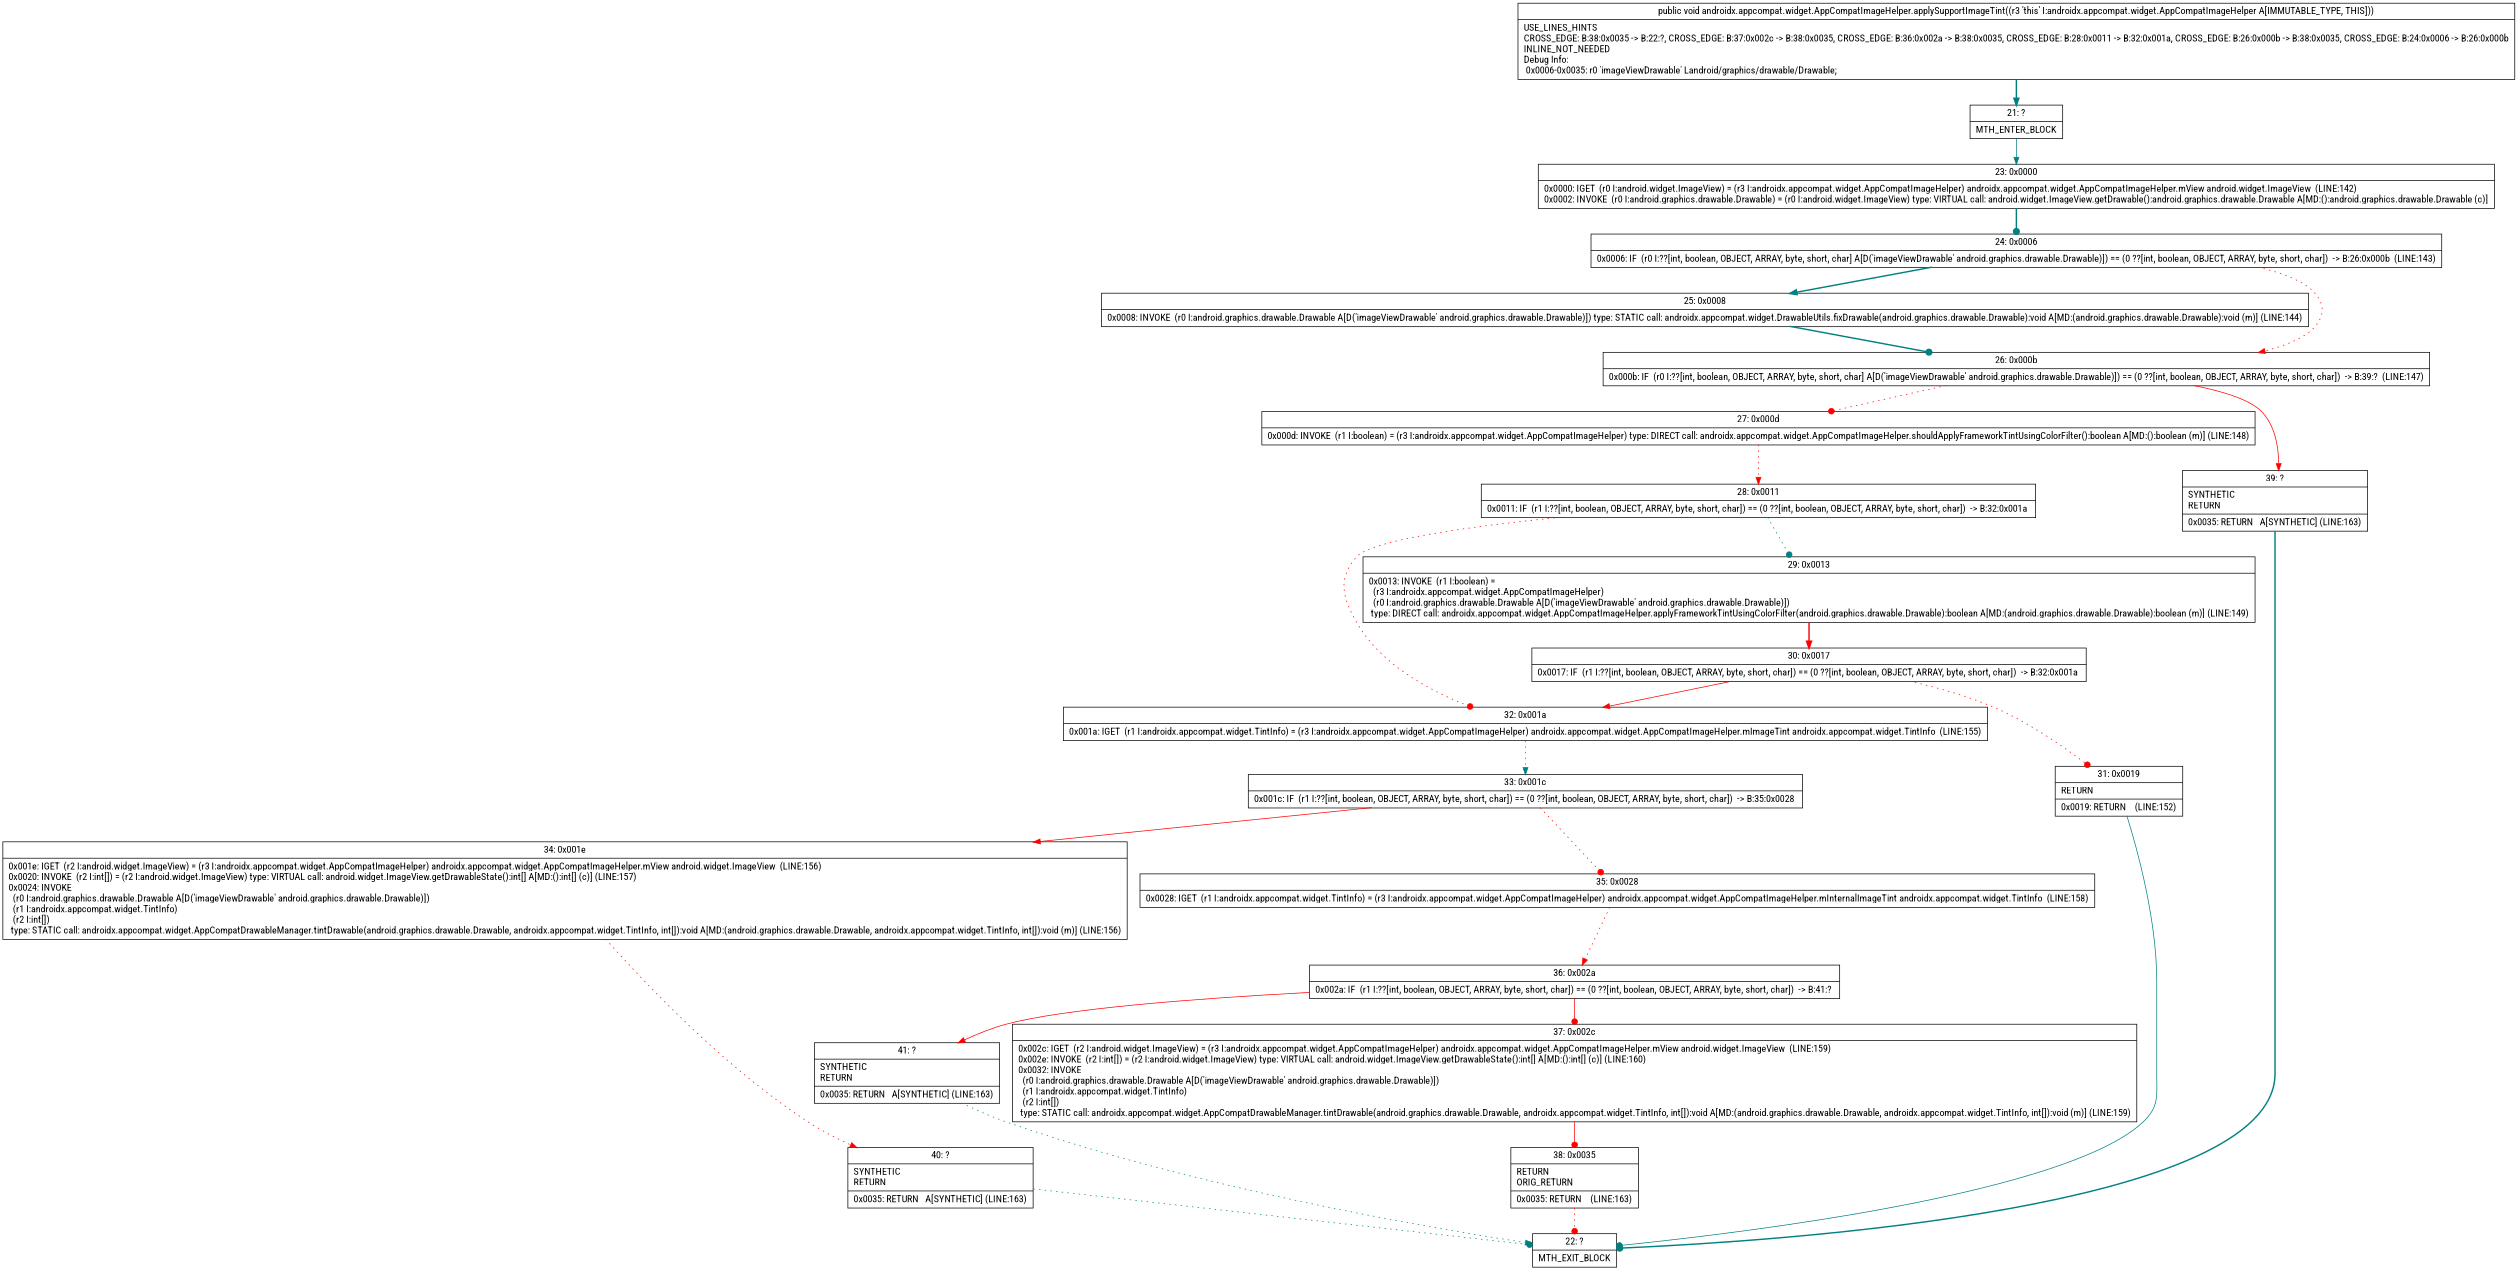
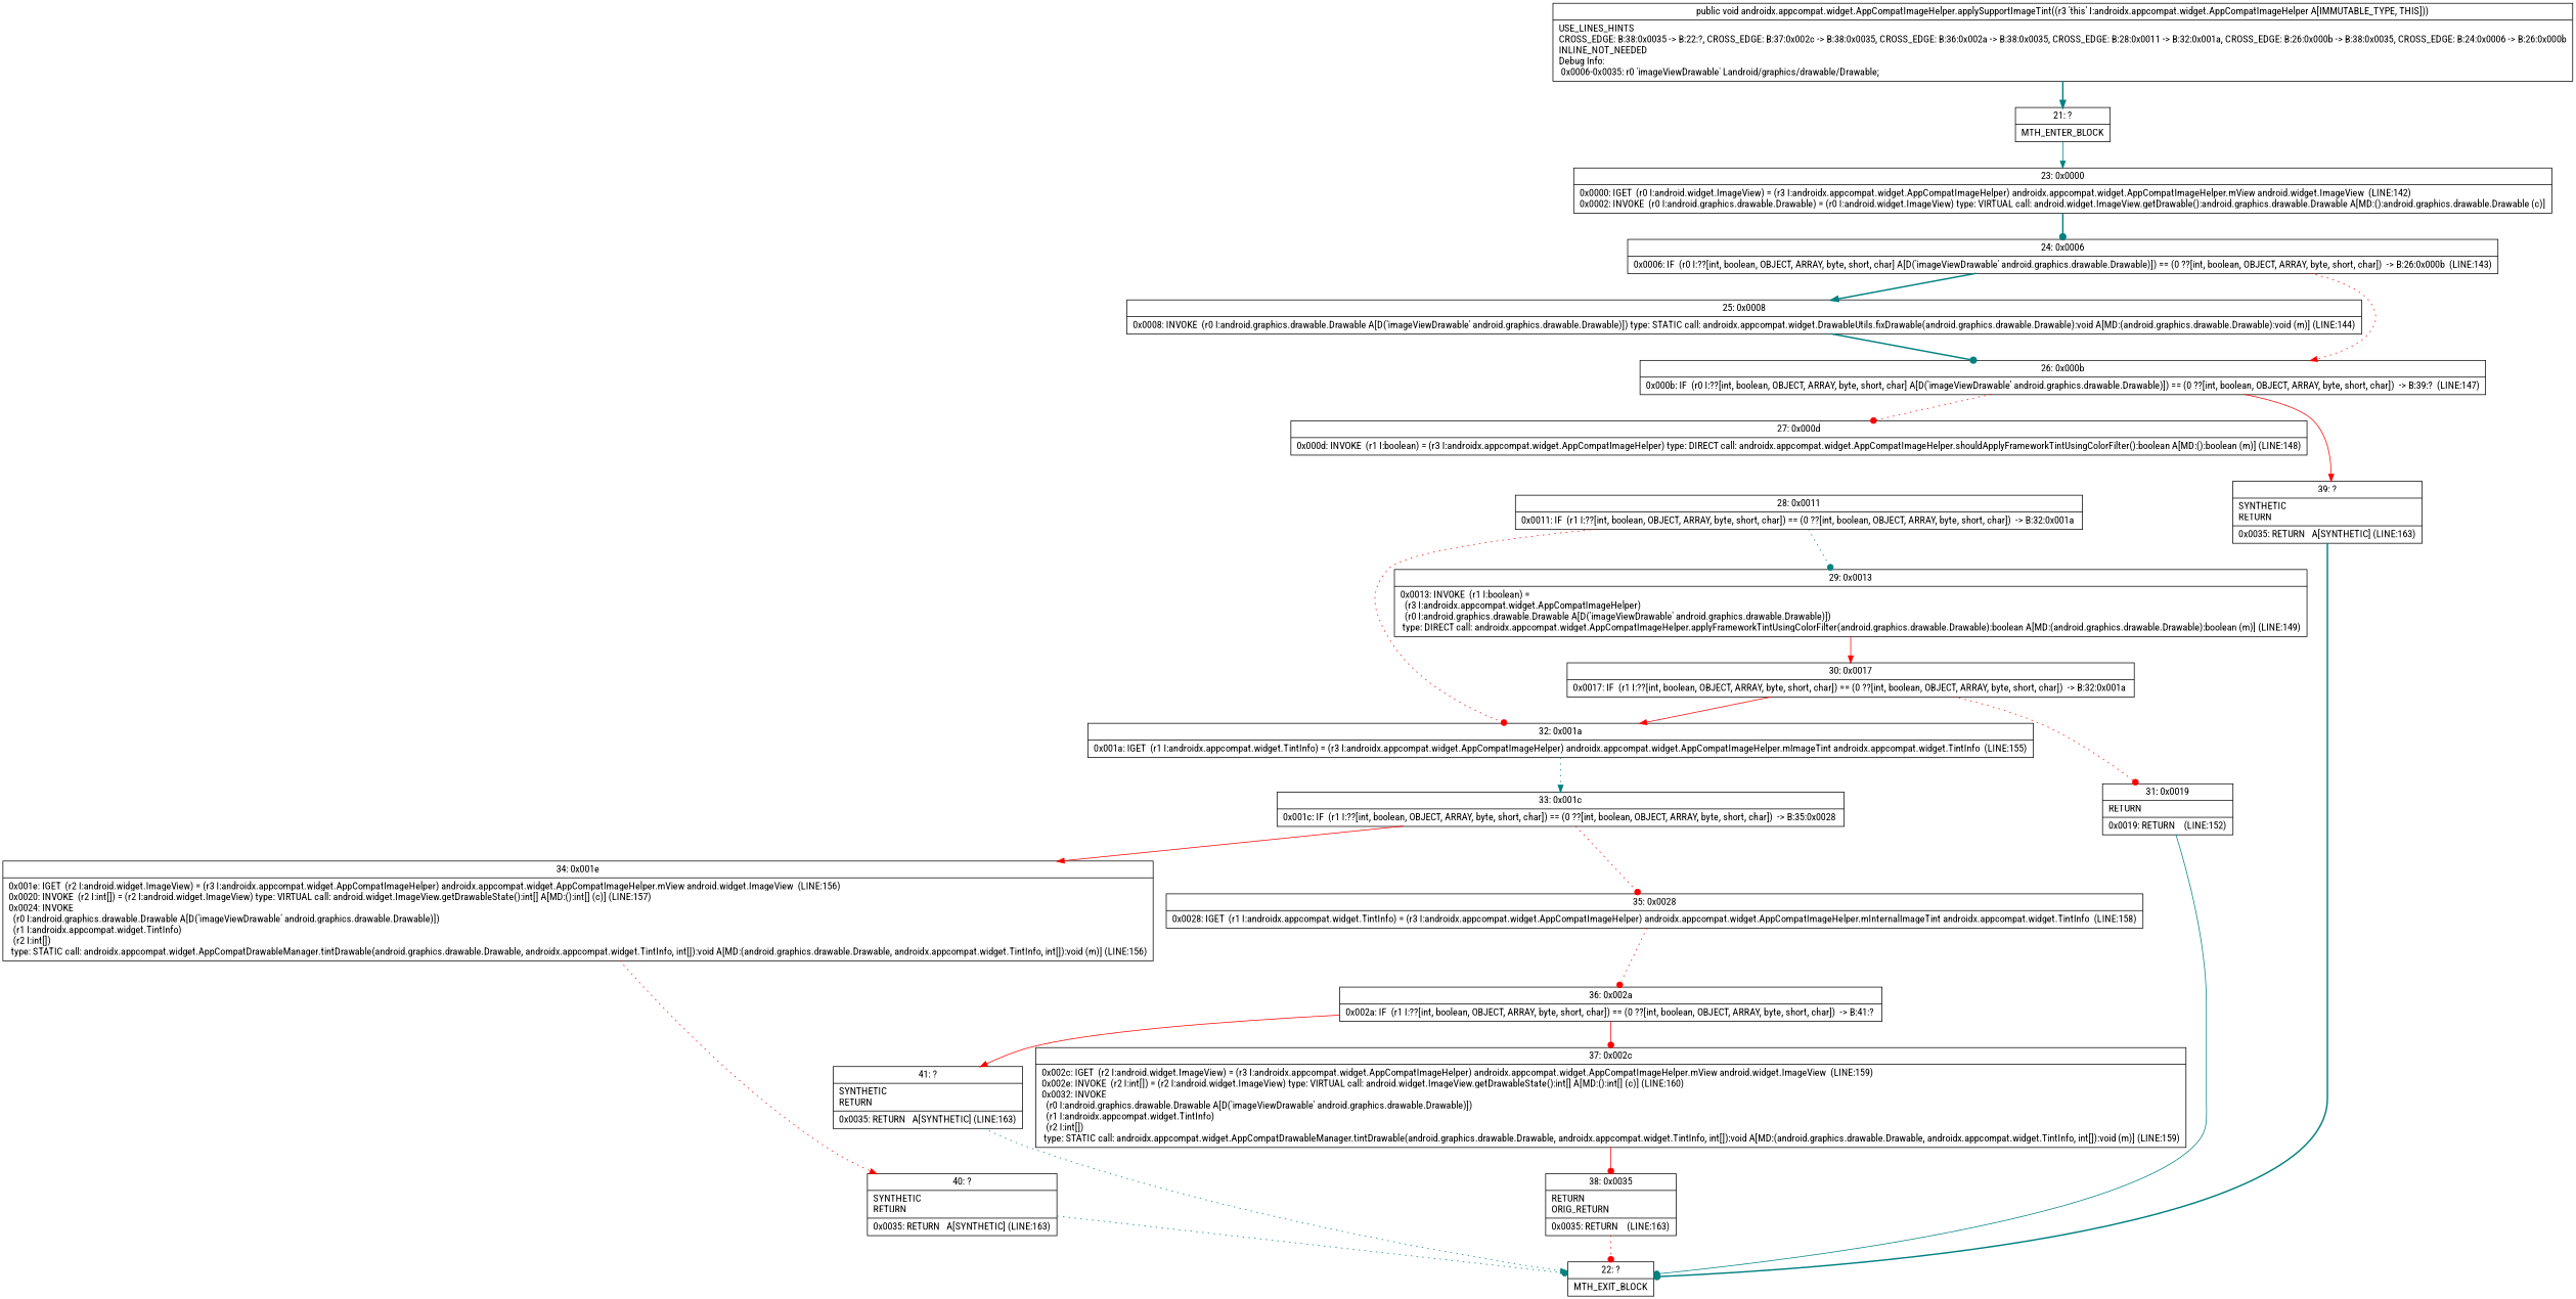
  digraph {
    fontname="Roboto Condensed"
    node [fontname="Roboto Condensed" shape=record]
    edge [arrowhead=normal color=red fontname="Roboto Condensed" style=dotted]
    n1 [label="{21\:\ ?|MTH_ENTER_BLOCK\l}"]
    n2 [label="{23\:\ 0x0000|0x0000: IGET  (r0 I:android.widget.ImageView) = (r3 I:androidx.appcompat.widget.AppCompatImageHelper) androidx.appcompat.widget.AppCompatImageHelper.mView android.widget.ImageView  (LINE:142)\l0x0002: INVOKE  (r0 I:android.graphics.drawable.Drawable) = (r0 I:android.widget.ImageView) type: VIRTUAL call: android.widget.ImageView.getDrawable():android.graphics.drawable.Drawable A[MD:():android.graphics.drawable.Drawable (c)]\l}"]
    n3 [label="{24\:\ 0x0006|0x0006: IF  (r0 I:??[int, boolean, OBJECT, ARRAY, byte, short, char] A[D('imageViewDrawable' android.graphics.drawable.Drawable)]) == (0 ??[int, boolean, OBJECT, ARRAY, byte, short, char])  \-\> B:26:0x000b  (LINE:143)\l}"]
    n4 [label="{25\:\ 0x0008|0x0008: INVOKE  (r0 I:android.graphics.drawable.Drawable A[D('imageViewDrawable' android.graphics.drawable.Drawable)]) type: STATIC call: androidx.appcompat.widget.DrawableUtils.fixDrawable(android.graphics.drawable.Drawable):void A[MD:(android.graphics.drawable.Drawable):void (m)] (LINE:144)\l}"]
    n5 [label="{26\:\ 0x000b|0x000b: IF  (r0 I:??[int, boolean, OBJECT, ARRAY, byte, short, char] A[D('imageViewDrawable' android.graphics.drawable.Drawable)]) == (0 ??[int, boolean, OBJECT, ARRAY, byte, short, char])  \-\> B:39:?  (LINE:147)\l}"]
    n6 [label="{27\:\ 0x000d|0x000d: INVOKE  (r1 I:boolean) = (r3 I:androidx.appcompat.widget.AppCompatImageHelper) type: DIRECT call: androidx.appcompat.widget.AppCompatImageHelper.shouldApplyFrameworkTintUsingColorFilter():boolean A[MD:():boolean (m)] (LINE:148)\l}"]
    n7 [label="{39\:\ ?|SYNTHETIC\lRETURN\l|0x0035: RETURN   A[SYNTHETIC] (LINE:163)\l}"]
    n8 [label="{28\:\ 0x0011|0x0011: IF  (r1 I:??[int, boolean, OBJECT, ARRAY, byte, short, char]) == (0 ??[int, boolean, OBJECT, ARRAY, byte, short, char])  \-\> B:32:0x001a \l}"]
    n9 [label="{22\:\ ?|MTH_EXIT_BLOCK\l}"]
    n10 [label="{29\:\ 0x0013|0x0013: INVOKE  (r1 I:boolean) = \l  (r3 I:androidx.appcompat.widget.AppCompatImageHelper)\l  (r0 I:android.graphics.drawable.Drawable A[D('imageViewDrawable' android.graphics.drawable.Drawable)])\l type: DIRECT call: androidx.appcompat.widget.AppCompatImageHelper.applyFrameworkTintUsingColorFilter(android.graphics.drawable.Drawable):boolean A[MD:(android.graphics.drawable.Drawable):boolean (m)] (LINE:149)\l}"]
    n11 [label="{32\:\ 0x001a|0x001a: IGET  (r1 I:androidx.appcompat.widget.TintInfo) = (r3 I:androidx.appcompat.widget.AppCompatImageHelper) androidx.appcompat.widget.AppCompatImageHelper.mImageTint androidx.appcompat.widget.TintInfo  (LINE:155)\l}"]
    n12 [label="{30\:\ 0x0017|0x0017: IF  (r1 I:??[int, boolean, OBJECT, ARRAY, byte, short, char]) == (0 ??[int, boolean, OBJECT, ARRAY, byte, short, char])  \-\> B:32:0x001a \l}"]
    n13 [label="{33\:\ 0x001c|0x001c: IF  (r1 I:??[int, boolean, OBJECT, ARRAY, byte, short, char]) == (0 ??[int, boolean, OBJECT, ARRAY, byte, short, char])  \-\> B:35:0x0028 \l}"]
    n14 [label="{31\:\ 0x0019|RETURN\l|0x0019: RETURN    (LINE:152)\l}"]
    n15 [label="{34\:\ 0x001e|0x001e: IGET  (r2 I:android.widget.ImageView) = (r3 I:androidx.appcompat.widget.AppCompatImageHelper) androidx.appcompat.widget.AppCompatImageHelper.mView android.widget.ImageView  (LINE:156)\l0x0020: INVOKE  (r2 I:int[]) = (r2 I:android.widget.ImageView) type: VIRTUAL call: android.widget.ImageView.getDrawableState():int[] A[MD:():int[] (c)] (LINE:157)\l0x0024: INVOKE  \l  (r0 I:android.graphics.drawable.Drawable A[D('imageViewDrawable' android.graphics.drawable.Drawable)])\l  (r1 I:androidx.appcompat.widget.TintInfo)\l  (r2 I:int[])\l type: STATIC call: androidx.appcompat.widget.AppCompatDrawableManager.tintDrawable(android.graphics.drawable.Drawable, androidx.appcompat.widget.TintInfo, int[]):void A[MD:(android.graphics.drawable.Drawable, androidx.appcompat.widget.TintInfo, int[]):void (m)] (LINE:156)\l}"]
    n16 [label="{35\:\ 0x0028|0x0028: IGET  (r1 I:androidx.appcompat.widget.TintInfo) = (r3 I:androidx.appcompat.widget.AppCompatImageHelper) androidx.appcompat.widget.AppCompatImageHelper.mInternalImageTint androidx.appcompat.widget.TintInfo  (LINE:158)\l}"]
    n17 [label="{40\:\ ?|SYNTHETIC\lRETURN\l|0x0035: RETURN   A[SYNTHETIC] (LINE:163)\l}"]
    n18 [label="{36\:\ 0x002a|0x002a: IF  (r1 I:??[int, boolean, OBJECT, ARRAY, byte, short, char]) == (0 ??[int, boolean, OBJECT, ARRAY, byte, short, char])  \-\> B:41:? \l}"]
    n19 [label="{37\:\ 0x002c|0x002c: IGET  (r2 I:android.widget.ImageView) = (r3 I:androidx.appcompat.widget.AppCompatImageHelper) androidx.appcompat.widget.AppCompatImageHelper.mView android.widget.ImageView  (LINE:159)\l0x002e: INVOKE  (r2 I:int[]) = (r2 I:android.widget.ImageView) type: VIRTUAL call: android.widget.ImageView.getDrawableState():int[] A[MD:():int[] (c)] (LINE:160)\l0x0032: INVOKE  \l  (r0 I:android.graphics.drawable.Drawable A[D('imageViewDrawable' android.graphics.drawable.Drawable)])\l  (r1 I:androidx.appcompat.widget.TintInfo)\l  (r2 I:int[])\l type: STATIC call: androidx.appcompat.widget.AppCompatDrawableManager.tintDrawable(android.graphics.drawable.Drawable, androidx.appcompat.widget.TintInfo, int[]):void A[MD:(android.graphics.drawable.Drawable, androidx.appcompat.widget.TintInfo, int[]):void (m)] (LINE:159)\l}"]
    n20 [label="{41\:\ ?|SYNTHETIC\lRETURN\l|0x0035: RETURN   A[SYNTHETIC] (LINE:163)\l}"]
    n21 [label="{38\:\ 0x0035|RETURN\lORIG_RETURN\l|0x0035: RETURN    (LINE:163)\l}"]
    n22 [label="{public void androidx.appcompat.widget.AppCompatImageHelper.applySupportImageTint((r3 'this' I:androidx.appcompat.widget.AppCompatImageHelper A[IMMUTABLE_TYPE, THIS]))  | USE_LINES_HINTS\lCROSS_EDGE: B:38:0x0035 \-\> B:22:?, CROSS_EDGE: B:37:0x002c \-\> B:38:0x0035, CROSS_EDGE: B:36:0x002a \-\> B:38:0x0035, CROSS_EDGE: B:28:0x0011 \-\> B:32:0x001a, CROSS_EDGE: B:26:0x000b \-\> B:38:0x0035, CROSS_EDGE: B:24:0x0006 \-\> B:26:0x000b\lINLINE_NOT_NEEDED\lDebug Info:\l  0x0006\-0x0035: r0 'imageViewDrawable' Landroid\/graphics\/drawable\/Drawable;\l}"]
    n1 -> n2 [color=teal style=solid]
    n2 -> n3 [arrowhead=dot color=teal style=bold]
    n3 -> n4 [color=teal style=bold]
    n3 -> n5
    n4 -> n5 [arrowhead=dot color=teal style=bold]
    n5 -> n6 [arrowhead=dot]
    n5 -> n7 [style=solid]
-   n6 -> n8
    n7 -> n9 [arrowhead=dot color=teal style=bold]
    n8 -> n10 [arrowhead=dot color=teal]
    n8 -> n11 [arrowhead=dot]
-   n10 -> n12 [style=bold]
+   n10 -> n12 [style=solid]
    n11 -> n13 [color=teal]
    n12 -> n11 [style=solid]
    n12 -> n14 [arrowhead=dot]
    n13 -> n15 [style=solid]
    n13 -> n16 [arrowhead=dot]
    n14 -> n9 [arrowhead=dot color=teal style=solid]
    n15 -> n17
-   n16 -> n18
+   n16 -> n18 [arrowhead=dot]
    n17 -> n9 [arrowhead=dot color=teal]
    n18 -> n19 [arrowhead=dot style=solid]
    n18 -> n20 [style=solid]
    n19 -> n21 [arrowhead=dot style=solid]
    n20 -> n9 [color=teal]
    n21 -> n9 [arrowhead=dot]
    n22 -> n1 [color=teal style=bold]
  }
